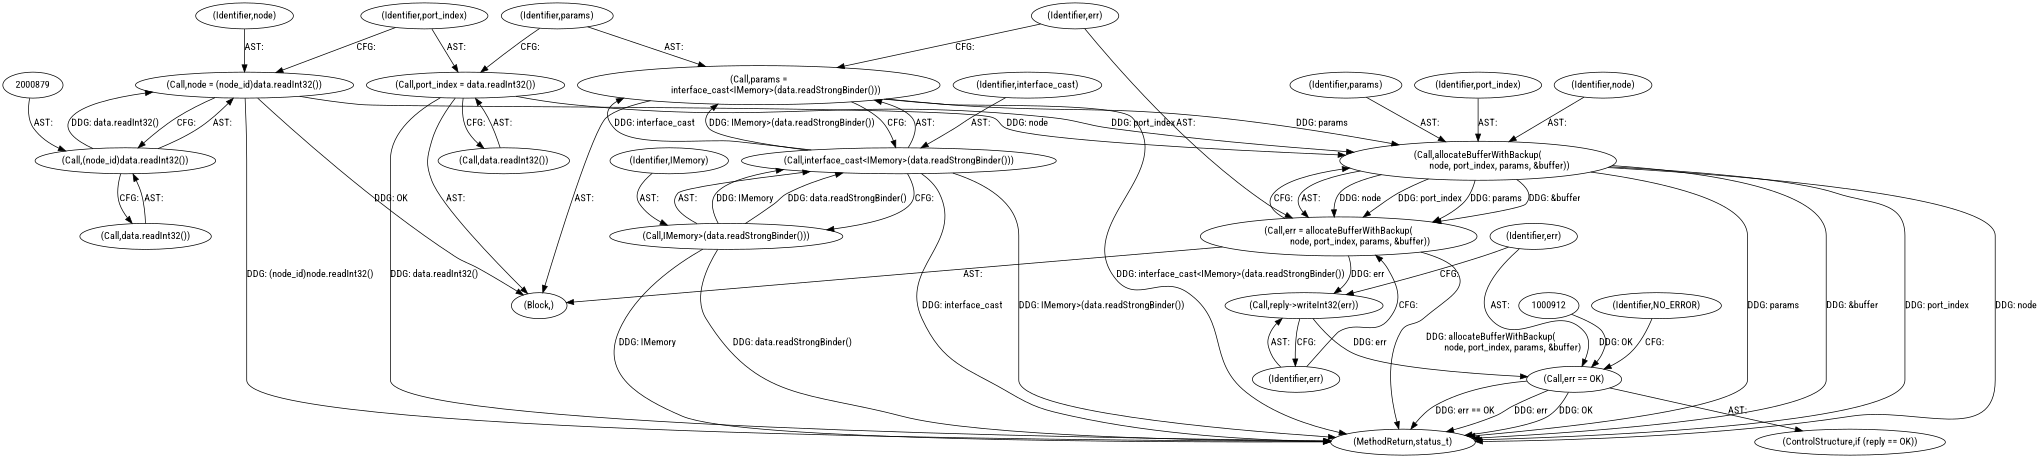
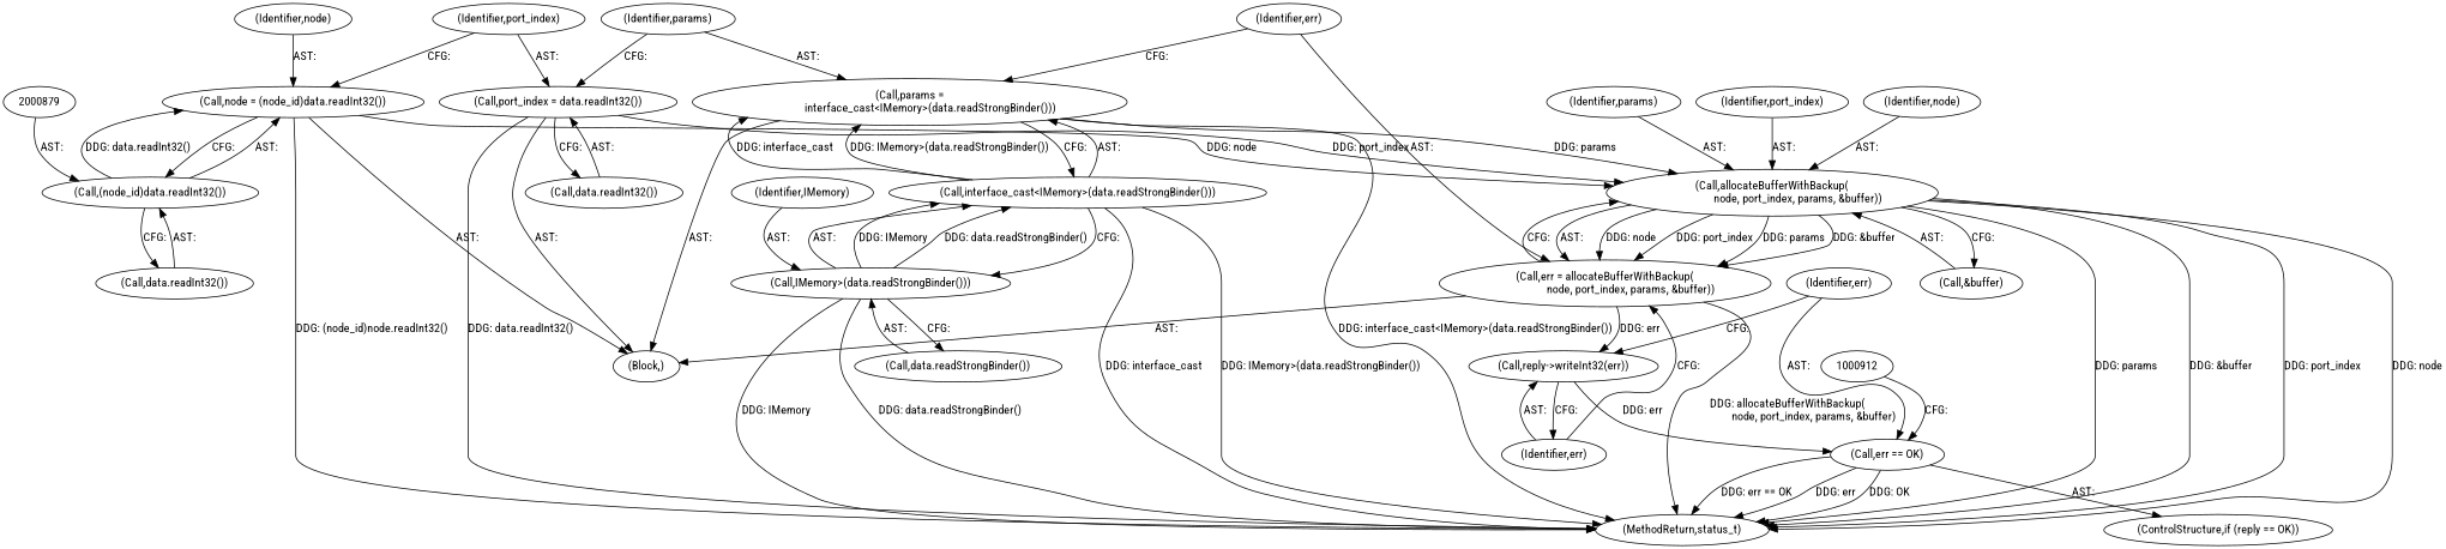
  digraph {
    fontname="Roboto Condensed"
    node [fontname="Roboto Condensed"]
    edge [fontname="Roboto Condensed"]
    n1 [label="(Call,allocateBufferWithBackup(\n                    node, port_index, params, &buffer))"]
    n2 [label="(Call,err = allocateBufferWithBackup(\n                    node, port_index, params, &buffer))"]
+   n3 [label="(Call,&buffer)"]
    n4 [label="(MethodReturn,status_t)"]
    n5 [label="(Block,)"]
    n6 [label="(Call,reply->writeInt32(err))"]
    n7 [label="(Call,node = (node_id)data.readInt32())"]
    n8 [label="(Call,(node_id)data.readInt32())"]
    n9 [label="(Call,data.readInt32())"]
    n10 [label="(Call,port_index = data.readInt32())"]
    n11 [label="(Call,data.readInt32())"]
    n12 [label="(Call,params =\n                interface_cast<IMemory>(data.readStrongBinder()))"]
    n13 [label="(Call,interface_cast<IMemory>(data.readStrongBinder()))"]
    n14 [label="(Call,IMemory>(data.readStrongBinder()))"]
+   n15 [label="(Call,data.readStrongBinder())"]
    n16 [label="(Call,err == OK)"]
    n17 [label="(Identifier,err)"]
    n18 [label="(ControlStructure,if (reply == OK))"]
-   n19 [label="(Identifier,interface_cast)"]
    n20 [label="(Identifier,err)"]
    n21 [label="(Identifier,node)"]
    n22 [label="(Identifier,err)"]
    n23 [label="(Identifier,port_index)"]
    n24 [label="(Identifier,IMemory)"]
    n25 [label="(Identifier,params)"]
    n26 [label="(Identifier,port_index)"]
-   n27 [label="(Identifier,NO_ERROR)"]
    n28 [label="(Identifier,node)"]
    n29 [label="(Identifier,params)"]
    n30 [label=2000879]
    1000912
    n1 -> n2 [label="AST: "]
    n1 -> n2 [label="DDG: node"]
    n1 -> n2 [label="DDG: port_index"]
    n1 -> n2 [label="DDG: params"]
    n1 -> n2 [label="DDG: &buffer"]
+   n1 -> n3 [label="CFG: "]
    n1 -> n4 [label="DDG: port_index"]
    n1 -> n4 [label="DDG: node"]
    n1 -> n4 [label="DDG: params"]
    n1 -> n4 [label="DDG: &buffer"]
    n2 -> n1 [label="CFG: "]
    n2 -> n4 [label="DDG: allocateBufferWithBackup(\n                    node, port_index, params, &buffer)"]
    n2 -> n5 [label="AST: "]
    n2 -> n6 [label="DDG: err"]
+   n3 -> n1 [label="AST: "]
    n6 -> n16 [label="DDG: err"]
    n6 -> n17 [label="CFG: "]
    n7 -> n1 [label="DDG: node"]
    n7 -> n4 [label="DDG: (node_id)node.readInt32()"]
-   n7 -> n5 [label="DDG: OK"]
+   n7 -> n5 [label="AST: "]
    n7 -> n8 [label="CFG: "]
    n8 -> n7 [label="AST: "]
    n8 -> n7 [label="DDG: data.readInt32()"]
    n8 -> n9 [label="CFG: "]
    n9 -> n8 [label="AST: "]
    n10 -> n1 [label="DDG: port_index"]
    n10 -> n4 [label="DDG: data.readInt32()"]
    n10 -> n5 [label="AST: "]
    n10 -> n11 [label="CFG: "]
    n11 -> n10 [label="AST: "]
    n12 -> n1 [label="DDG: params"]
    n12 -> n4 [label="DDG: interface_cast<IMemory>(data.readStrongBinder())"]
    n12 -> n5 [label="AST: "]
    n12 -> n13 [label="CFG: "]
    n13 -> n4 [label="DDG: IMemory>(data.readStrongBinder())"]
    n13 -> n4 [label="DDG: interface_cast"]
    n13 -> n12 [label="AST: "]
    n13 -> n12 [label="DDG: interface_cast"]
    n13 -> n12 [label="DDG: IMemory>(data.readStrongBinder())"]
    n13 -> n14 [label="CFG: "]
    n14 -> n4 [label="DDG: IMemory"]
    n14 -> n4 [label="DDG: data.readStrongBinder()"]
    n14 -> n13 [label="AST: "]
    n14 -> n13 [label="DDG: IMemory"]
    n14 -> n13 [label="DDG: data.readStrongBinder()"]
+   n14 -> n15 [label="CFG: "]
+   n15 -> n14 [label="AST: "]
    n16 -> n4 [label="DDG: err == OK"]
    n16 -> n4 [label="DDG: err"]
    n16 -> n4 [label="DDG: OK"]
    n16 -> n18 [label="AST: "]
    n17 -> n2 [label="CFG: "]
    n17 -> n6 [label="AST: "]
-   n19 -> n13 [label="AST: "]
    n20 -> n2 [label="AST: "]
    n20 -> n12 [label="CFG: "]
    n21 -> n1 [label="AST: "]
    n22 -> n6 [label="CFG: "]
    n22 -> n16 [label="AST: "]
    n23 -> n7 [label="CFG: "]
    n23 -> n10 [label="AST: "]
    n24 -> n14 [label="AST: "]
    n25 -> n1 [label="AST: "]
    n26 -> n1 [label="AST: "]
-   n27 -> n16 [label="CFG: "]
    n28 -> n7 [label="AST: "]
    n29 -> n10 [label="CFG: "]
    n29 -> n12 [label="AST: "]
    n30 -> n8 [label="AST: "]
-   1000912 -> n16 [label="DDG: OK"]
+   1000912 -> n16 [label="CFG: "]
  }
